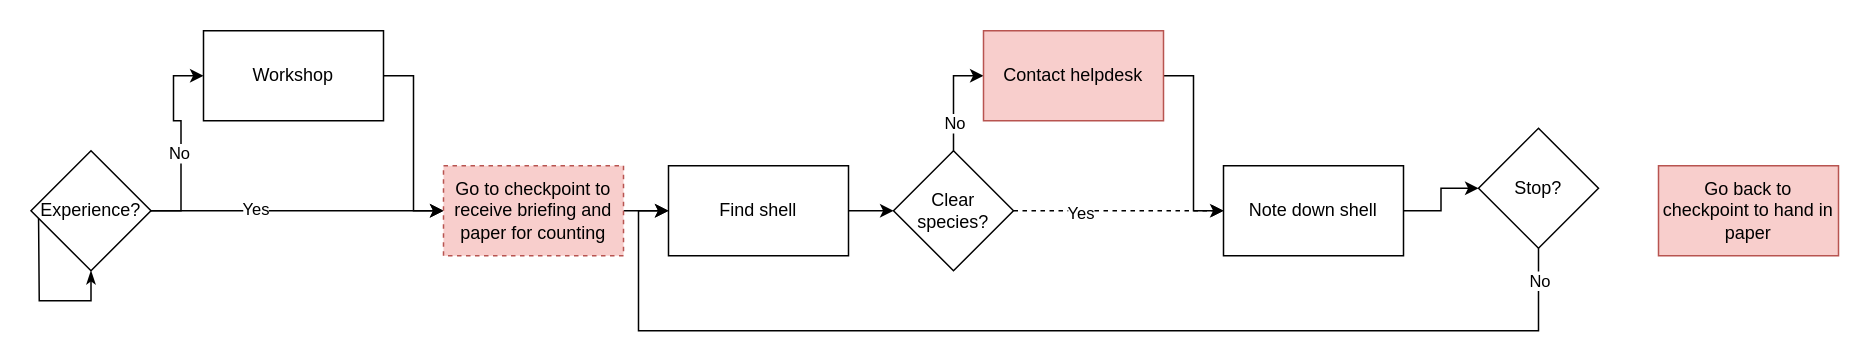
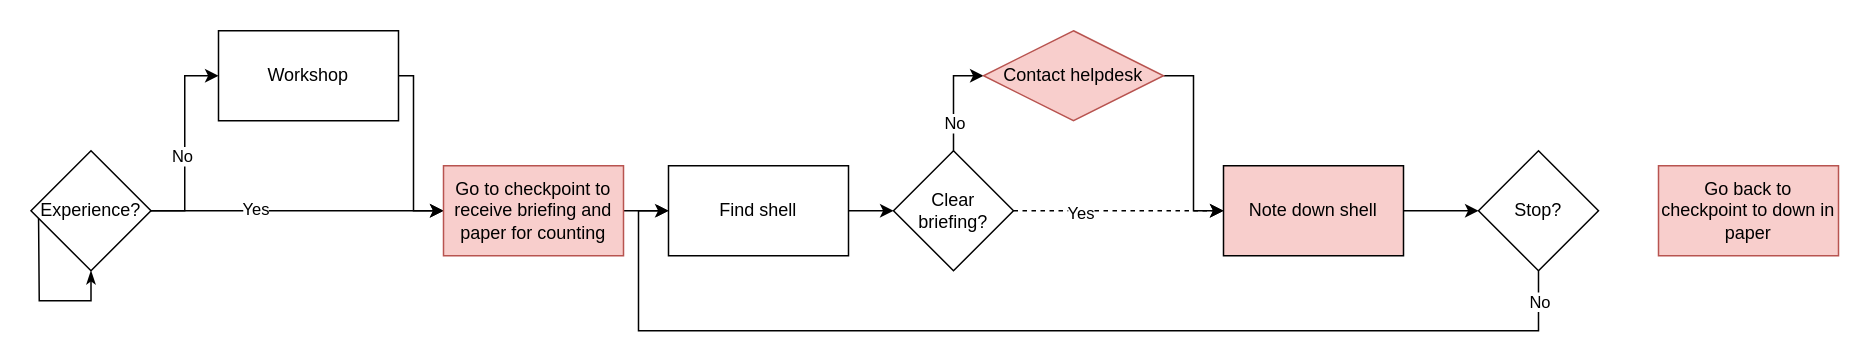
  <mxCell id="0" />
  <mxCell id="1" parent="0" />
  <mxCell id="2" style="edgeStyle=orthogonalEdgeStyle;rounded=0;orthogonalLoop=1;jettySize=auto;html=1;startArrow=classicThin;startFill=1;endArrow=none;endFill=0;" edge="1" parent="1" source="7"><mxGeometry relative="1" as="geometry"><mxPoint x="25" y="140" as="targetPoint" /></mxGeometry></mxCell>
  <mxCell id="3" style="edgeStyle=orthogonalEdgeStyle;rounded=0;orthogonalLoop=1;jettySize=auto;html=1;entryX=0;entryY=0.5;entryDx=0;entryDy=0;startArrow=none;startFill=0;endArrow=classic;endFill=1;" edge="1" parent="1" source="7" target="9"><mxGeometry relative="1" as="geometry" /></mxCell>
  <mxCell id="4" value="No" style="edgeLabel;html=1;align=center;verticalAlign=middle;resizable=0;points=[];" vertex="1" connectable="0" parent="3"><mxGeometry x="-0.125" y="2" relative="1" as="geometry"><mxPoint as="offset" /></mxGeometry></mxCell>
  <mxCell id="5" style="edgeStyle=orthogonalEdgeStyle;rounded=0;orthogonalLoop=1;jettySize=auto;html=1;entryX=0;entryY=0.5;entryDx=0;entryDy=0;startArrow=none;startFill=0;endArrow=classic;endFill=1;" edge="1" parent="1" source="7" target="11"><mxGeometry relative="1" as="geometry" /></mxCell>
  <mxCell id="6" value="Yes" style="edgeLabel;html=1;align=center;verticalAlign=middle;resizable=0;points=[];" vertex="1" connectable="0" parent="5"><mxGeometry x="-0.293" y="2" relative="1" as="geometry"><mxPoint as="offset" /></mxGeometry></mxCell>
  <mxCell id="7" value="Experience?" style="rhombus;whiteSpace=wrap;html=1;" vertex="1" parent="1"><mxGeometry x="20" y="100" width="80" height="80" as="geometry" /></mxCell>
  <mxCell id="8" style="edgeStyle=orthogonalEdgeStyle;rounded=0;orthogonalLoop=1;jettySize=auto;html=1;entryX=0;entryY=0.5;entryDx=0;entryDy=0;startArrow=none;startFill=0;endArrow=classic;endFill=1;" edge="1" parent="1" source="9" target="11"><mxGeometry relative="1" as="geometry"><Array as="points"><mxPoint x="275" y="50" /><mxPoint x="275" y="140" /></Array></mxGeometry></mxCell>
- <mxCell id="9" value="Workshop" style="rounded=0;whiteSpace=wrap;html=1;" vertex="1" parent="1"><mxGeometry x="135" y="20" width="120" height="60" as="geometry" /></mxCell>
- <mxCell id="10" style="edgeStyle=orthogonalEdgeStyle;rounded=0;orthogonalLoop=1;jettySize=auto;html=1;entryX=0;entryY=0.5;entryDx=0;entryDy=0;startArrow=none;startFill=0;endArrow=classic;endFill=1;" edge="1" parent="1" source="11" target="13"><mxGeometry relative="1" as="geometry" /></mxCell>
- <mxCell id="11" value="Go to checkpoint to receive briefing and paper for counting" style="rounded=0;whiteSpace=wrap;html=1;fillColor=#f8cecc;strokeColor=#b85450;dashed=1;" vertex="1" parent="1"><mxGeometry x="295" y="110" width="120" height="60" as="geometry" /></mxCell>
+ <mxCell id="9" value="Workshop" style="rounded=0;whiteSpace=wrap;html=1;" vertex="1" parent="1"><mxGeometry x="145" y="20" width="120" height="60" as="geometry" /></mxCell>
+ <mxCell id="10" style="edgeStyle=orthogonalEdgeStyle;rounded=0;orthogonalLoop=1;jettySize=auto;html=1;entryX=0;entryY=0.5;entryDx=0;entryDy=0;startArrow=none;startFill=0;endArrow=open;endFill=1;" edge="1" parent="1" source="11" target="13"><mxGeometry relative="1" as="geometry" /></mxCell>
+ <mxCell id="11" value="Go to checkpoint to receive briefing and paper for counting" style="rounded=0;whiteSpace=wrap;html=1;fillColor=#f8cecc;strokeColor=#b85450;" vertex="1" parent="1"><mxGeometry x="295" y="110" width="120" height="60" as="geometry" /></mxCell>
  <mxCell id="12" style="edgeStyle=orthogonalEdgeStyle;rounded=0;orthogonalLoop=1;jettySize=auto;html=1;entryX=0;entryY=0.5;entryDx=0;entryDy=0;startArrow=none;startFill=0;endArrow=classic;endFill=1;" edge="1" parent="1" source="13" target="18"><mxGeometry relative="1" as="geometry" /></mxCell>
  <mxCell id="13" value="Find shell" style="rounded=0;whiteSpace=wrap;html=1;" vertex="1" parent="1"><mxGeometry x="445" y="110" width="120" height="60" as="geometry" /></mxCell>
  <mxCell id="14" style="edgeStyle=orthogonalEdgeStyle;rounded=0;orthogonalLoop=1;jettySize=auto;html=1;entryX=0;entryY=0.5;entryDx=0;entryDy=0;startArrow=none;startFill=0;endArrow=classic;endFill=1;dashed=1;" edge="1" parent="1" source="18" target="20"><mxGeometry relative="1" as="geometry" /></mxCell>
  <mxCell id="15" value="Yes" style="edgeLabel;html=1;align=center;verticalAlign=middle;resizable=0;points=[];" vertex="1" connectable="0" parent="14"><mxGeometry x="-0.367" y="-1" relative="1" as="geometry"><mxPoint as="offset" /></mxGeometry></mxCell>
  <mxCell id="16" style="edgeStyle=orthogonalEdgeStyle;rounded=0;orthogonalLoop=1;jettySize=auto;html=1;entryX=0;entryY=0.5;entryDx=0;entryDy=0;startArrow=none;startFill=0;endArrow=classic;endFill=1;" edge="1" parent="1" source="18" target="22"><mxGeometry relative="1" as="geometry"><Array as="points"><mxPoint x="635" y="50" /></Array></mxGeometry></mxCell>
  <mxCell id="17" value="No" style="edgeLabel;html=1;align=center;verticalAlign=middle;resizable=0;points=[];" vertex="1" connectable="0" parent="16"><mxGeometry x="-0.24" y="2" relative="1" as="geometry"><mxPoint x="2" y="8" as="offset" /></mxGeometry></mxCell>
- <mxCell id="18" value="Clear species?" style="rhombus;whiteSpace=wrap;html=1;" vertex="1" parent="1"><mxGeometry x="595" y="100" width="80" height="80" as="geometry" /></mxCell>
+ <mxCell id="18" value="Clear briefing?" style="rhombus;whiteSpace=wrap;html=1;" vertex="1" parent="1"><mxGeometry x="595" y="100" width="80" height="80" as="geometry" /></mxCell>
  <mxCell id="19" style="edgeStyle=orthogonalEdgeStyle;rounded=0;orthogonalLoop=1;jettySize=auto;html=1;entryX=0;entryY=0.5;entryDx=0;entryDy=0;startArrow=none;startFill=0;endArrow=classic;endFill=1;" edge="1" parent="1" source="20" target="25"><mxGeometry relative="1" as="geometry" /></mxCell>
- <mxCell id="20" value="Note down shell" style="rounded=0;whiteSpace=wrap;html=1;" vertex="1" parent="1"><mxGeometry x="815" y="110" width="120" height="60" as="geometry" /></mxCell>
- <mxCell id="21" style="edgeStyle=orthogonalEdgeStyle;rounded=0;orthogonalLoop=1;jettySize=auto;html=1;entryX=0;entryY=0.5;entryDx=0;entryDy=0;startArrow=none;startFill=0;endArrow=open;endFill=1;" edge="1" parent="1" source="22" target="20"><mxGeometry relative="1" as="geometry" /></mxCell>
- <mxCell id="22" value="Contact helpdesk" style="rounded=0;whiteSpace=wrap;html=1;fillColor=#f8cecc;strokeColor=#b85450;" vertex="1" parent="1"><mxGeometry x="655" y="20" width="120" height="60" as="geometry" /></mxCell>
+ <mxCell id="20" value="Note down shell" style="rounded=0;whiteSpace=wrap;html=1;fillColor=#f8cecc;" vertex="1" parent="1"><mxGeometry x="815" y="110" width="120" height="60" as="geometry" /></mxCell>
+ <mxCell id="21" style="edgeStyle=orthogonalEdgeStyle;rounded=0;orthogonalLoop=1;jettySize=auto;html=1;entryX=0;entryY=0.5;entryDx=0;entryDy=0;startArrow=none;startFill=0;endArrow=classic;endFill=1;" edge="1" parent="1" source="22" target="20"><mxGeometry relative="1" as="geometry" /></mxCell>
+ <mxCell id="22" value="Contact helpdesk" style="rhombus;whiteSpace=wrap;html=1;fillColor=#f8cecc;strokeColor=#b85450;" vertex="1" parent="1"><mxGeometry x="655" y="20" width="120" height="60" as="geometry" /></mxCell>
  <mxCell id="23" style="edgeStyle=orthogonalEdgeStyle;rounded=0;orthogonalLoop=1;jettySize=auto;html=1;startArrow=none;startFill=0;endArrow=classic;endFill=1;" edge="1" parent="1" source="25"><mxGeometry relative="1" as="geometry"><mxPoint x="445" y="140" as="targetPoint" /><Array as="points"><mxPoint x="1025" y="220" /><mxPoint x="425" y="220" /><mxPoint x="425" y="140" /></Array></mxGeometry></mxCell>
  <mxCell id="24" value="No" style="edgeLabel;html=1;align=center;verticalAlign=middle;resizable=0;points=[];" vertex="1" connectable="0" parent="23"><mxGeometry x="-0.943" relative="1" as="geometry"><mxPoint y="-1" as="offset" /></mxGeometry></mxCell>
- <mxCell id="25" value="Stop?" style="rhombus;whiteSpace=wrap;html=1;" vertex="1" parent="1"><mxGeometry x="985" y="85" width="80" height="80" as="geometry" /></mxCell>
- <mxCell id="26" value="Go back to checkpoint to hand in paper" style="rounded=0;whiteSpace=wrap;html=1;fillColor=#f8cecc;strokeColor=#b85450;" vertex="1" parent="1"><mxGeometry x="1105" y="110" width="120" height="60" as="geometry" /></mxCell>
+ <mxCell id="25" value="Stop?" style="rhombus;whiteSpace=wrap;html=1;" vertex="1" parent="1"><mxGeometry x="985" y="100" width="80" height="80" as="geometry" /></mxCell>
+ <mxCell id="26" value="Go back to checkpoint to down in paper" style="rounded=0;whiteSpace=wrap;html=1;fillColor=#f8cecc;strokeColor=#b85450;" vertex="1" parent="1"><mxGeometry x="1105" y="110" width="120" height="60" as="geometry" /></mxCell>
